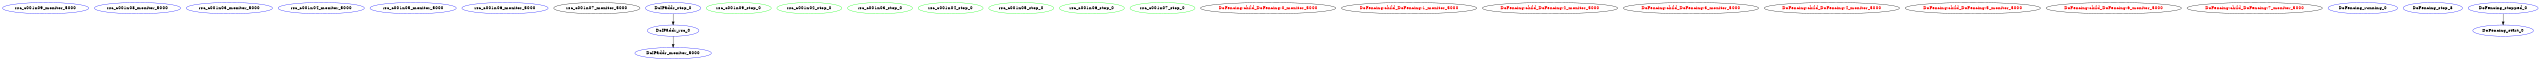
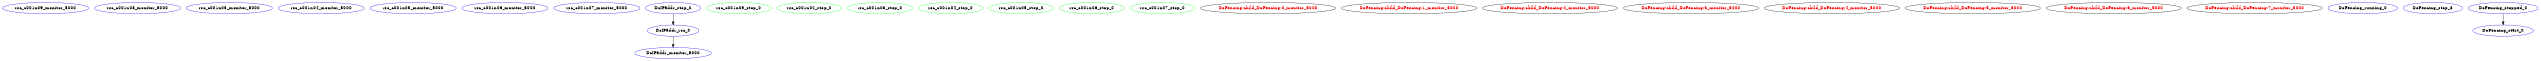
  digraph {
    node [color=blue]
    rsc_c001n09_monitor_5000
    rsc_c001n08_monitor_5000
    rsc_c001n03_monitor_5000
    rsc_c001n04_monitor_5000
    rsc_c001n05_monitor_5000
    rsc_c001n06_monitor_5000
-   rsc_c001n07_monitor_5000 [color=black]
+   rsc_c001n07_monitor_5000
    n8 [label=DcIPaddr_rsc_0]
    DcIPaddr_stop_0
    DcIPaddr_monitor_5000
    rsc_c001n09_stop_0 [color=green]
    rsc_c001n02_stop_0 [color=green]
    rsc_c001n03_stop_0 [color=green]
    rsc_c001n04_stop_0 [color=green]
    rsc_c001n05_stop_0 [color=green]
    rsc_c001n06_stop_0 [color=green]
    rsc_c001n07_stop_0 [color=green]
    "DoFencing:child_DoFencing:0_monitor_5000" [fontcolor=red color=""]
    "DoFencing:child_DoFencing:1_monitor_5000" [fontcolor=red color=""]
    "DoFencing:child_DoFencing:2_monitor_5000" [fontcolor=red color=""]
    "DoFencing:child_DoFencing:3_monitor_5000" [fontcolor=red color=""]
    "DoFencing:child_DoFencing:4_monitor_5000" [fontcolor=red color=""]
    "DoFencing:child_DoFencing:5_monitor_5000" [fontcolor=red color=""]
    "DoFencing:child_DoFencing:6_monitor_5000" [fontcolor=red color=""]
    "DoFencing:child_DoFencing:7_monitor_5000" [fontcolor=red color=""]
    DoFencing_running_0
    n27 [label=DoFencing_stop_8]
    DoFencing_stopped_0
    DoFencing_start_0
    n8 -> DcIPaddr_monitor_5000
    DcIPaddr_stop_0 -> n8
    DoFencing_stopped_0 -> DoFencing_start_0
  }
